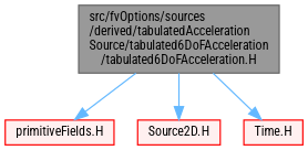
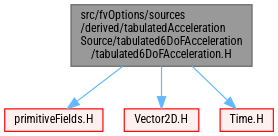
  digraph {
    fontname="Roboto Condensed"
    node [color=red fillcolor="#FFF0F0" fontname="Roboto Condensed" fontsize=10 shape=box style=filled]
    edge [color=steelblue1 fontname="Roboto Condensed" fontsize=10 labelfontname=Helvetica labelfontsize=10 style=solid]
    n1 [color=gray40 fillcolor=grey60 fontcolor=black height=0.2 label="src/fvOptions/sources\l/derived/tabulatedAcceleration\lSource/tabulated6DoFAcceleration\l/tabulated6DoFAcceleration.H" width=0.4]
    n2 [height=0.2 label="primitiveFields.H" width=0.4]
-   n3 [height=0.2 label="Source2D.H" width=0.4]
+   n3 [height=0.2 label="Vector2D.H" width=0.4]
    n4 [height=0.2 label="Time.H" width=0.4]
    n1 -> n2
    n1 -> n3
    n1 -> n4
  }
